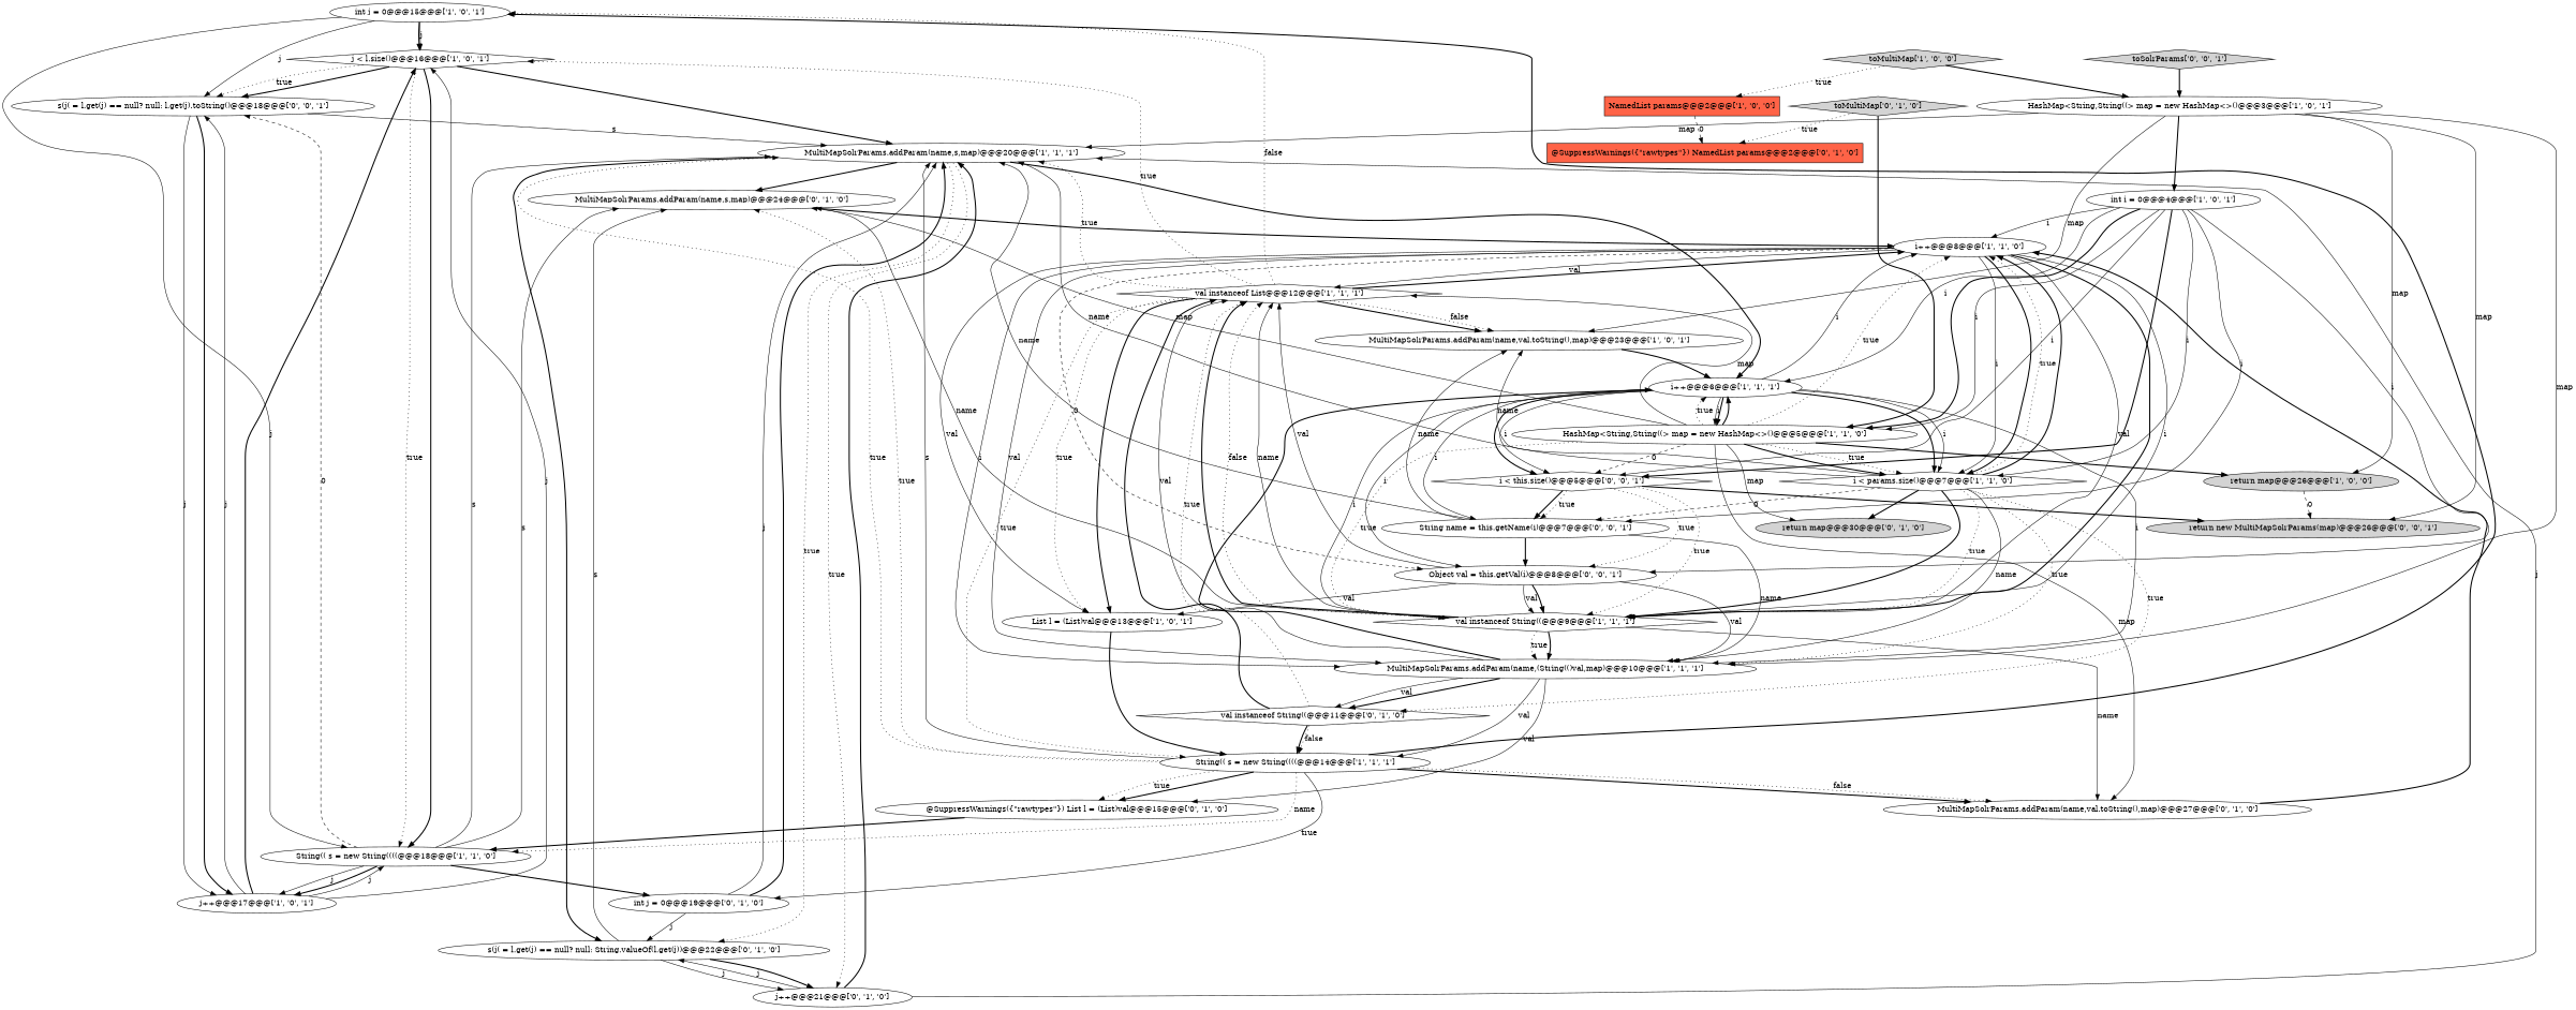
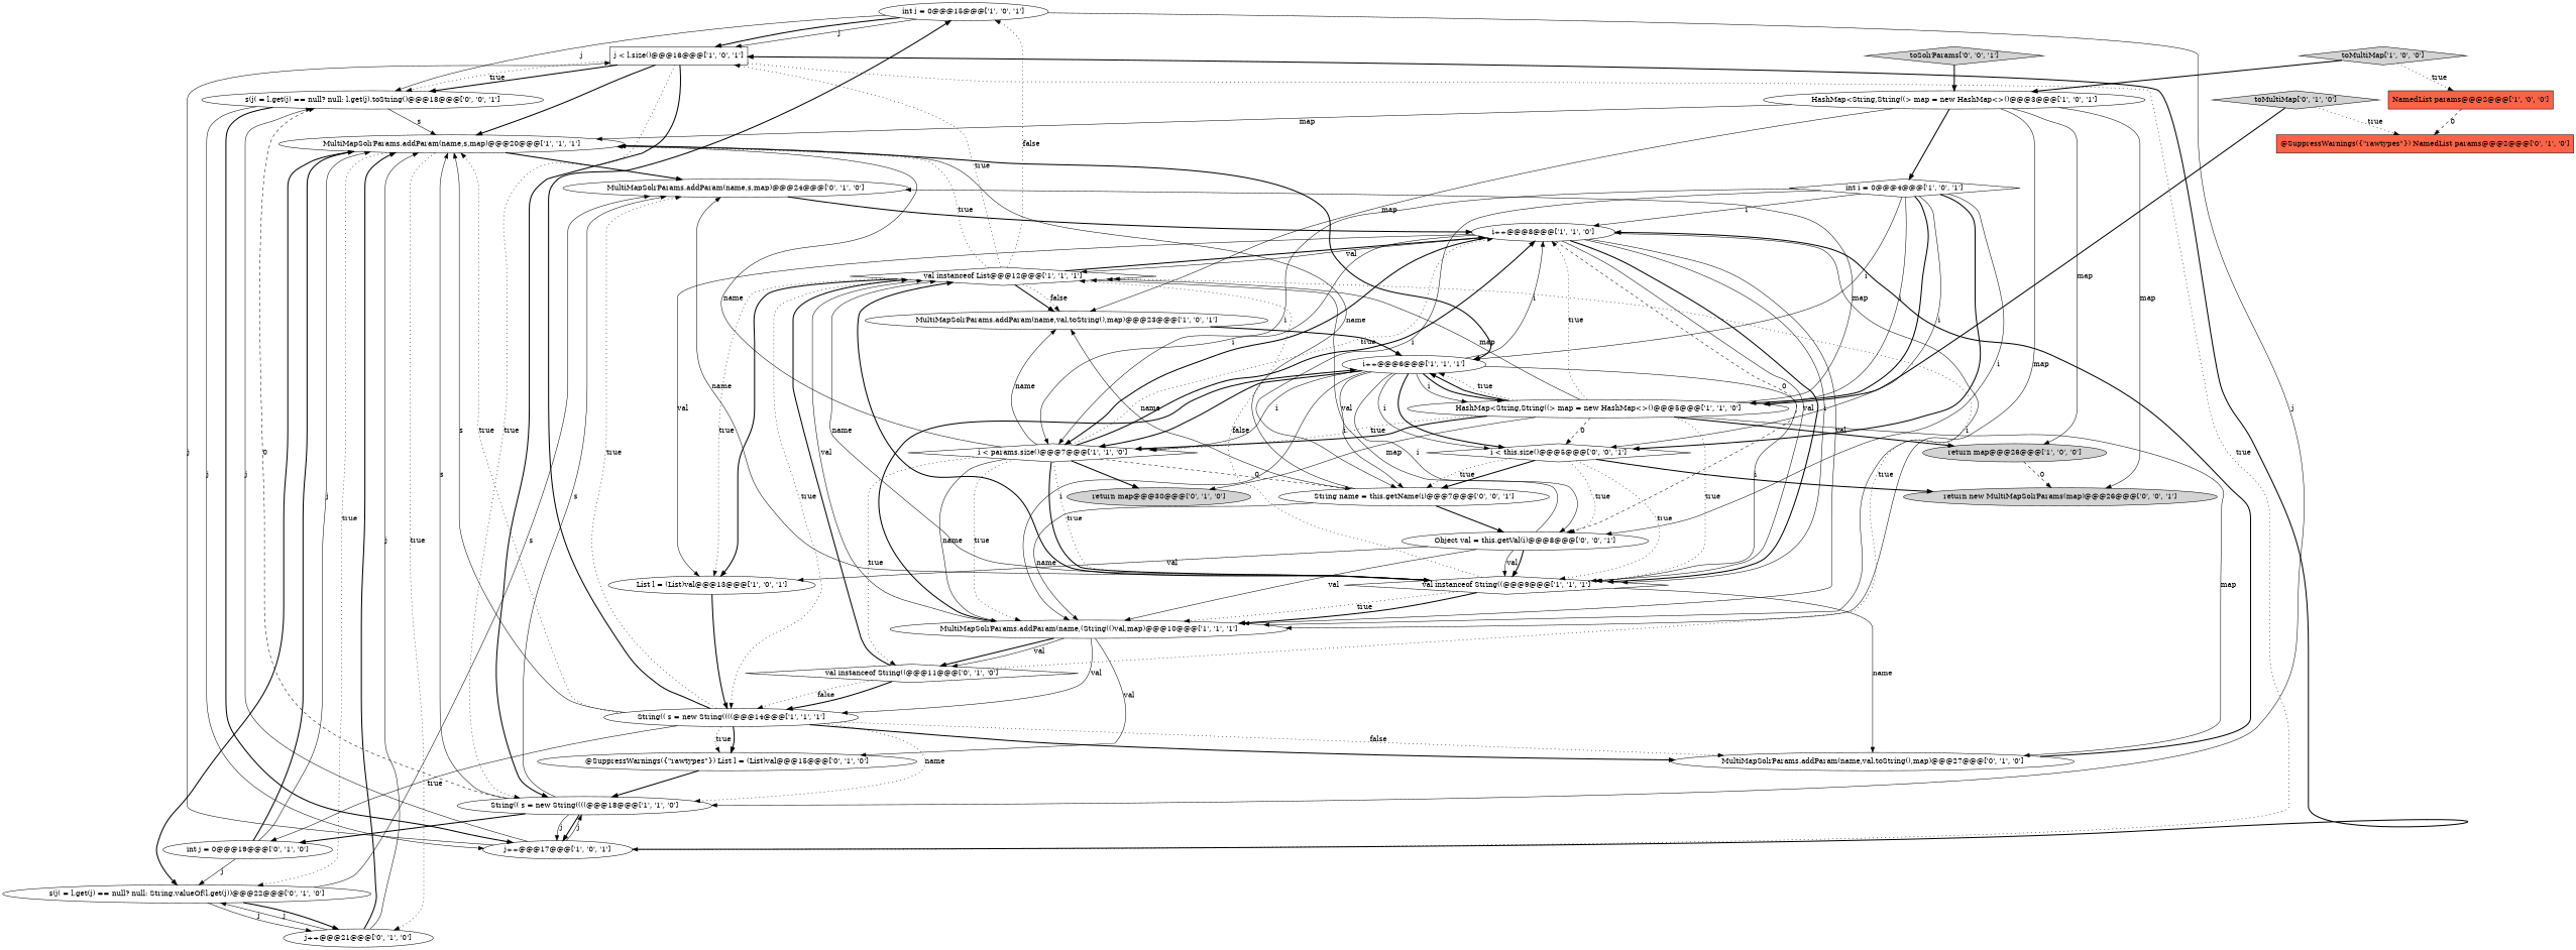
  digraph {
    node [fillcolor=white shape=ellipse style=filled]
    edge [style=solid]
    n1 [label="int j = 0@@@15@@@['1', '0', '1']"]
-   n2 [label="j < l.size()@@@16@@@['1', '0', '1']" shape=diamond]
+   n2 [label="j < l.size()@@@16@@@['1', '0', '1']" shape=box]
    n3 [label="s(j( = l.get(j) == null? null: l.get(j).toString()@@@18@@@['0', '0', '1']"]
    n4 [label="String(( s = new String((((@@@18@@@['1', '1', '0']"]
    n5 [label="MultiMapSolrParams.addParam(name,s,map)@@@20@@@['1', '1', '1']"]
    n6 [label="j++@@@17@@@['1', '0', '1']"]
    n7 [label="MultiMapSolrParams.addParam(name,s,map)@@@24@@@['0', '1', '0']"]
    n8 [label="int j = 0@@@19@@@['0', '1', '0']"]
    n9 [label="val instanceof List@@@12@@@['1', '1', '1']" shape=diamond]
    n10 [label="List l = (List)val@@@13@@@['1', '0', '1']"]
    n11 [label="String(( s = new String((((@@@14@@@['1', '1', '1']"]
    n12 [label="MultiMapSolrParams.addParam(name,val.toString(),map)@@@23@@@['1', '0', '1']"]
    n13 [label="i++@@@8@@@['1', '1', '0']"]
    n14 [label="MultiMapSolrParams.addParam(name,val.toString(),map)@@@27@@@['0', '1', '0']"]
    n15 [label="@SuppressWarnings({\"rawtypes\"}) List l = (List)val@@@15@@@['0', '1', '0']"]
    n16 [label="i++@@@6@@@['1', '1', '1']"]
    n17 [label="j++@@@21@@@['0', '1', '0']"]
    n18 [label="s(j( = l.get(j) == null? null: String.valueOf(l.get(j))@@@22@@@['0', '1', '0']"]
    n19 [label="i < params.size()@@@7@@@['1', '1', '0']" shape=diamond]
    n20 [label="Object val = this.getVal(i)@@@8@@@['0', '0', '1']"]
    n21 [label="val instanceof String((@@@9@@@['1', '1', '1']" shape=diamond]
    n22 [label="MultiMapSolrParams.addParam(name,(String(()val,map)@@@10@@@['1', '1', '1']"]
    n23 [fillcolor=lightgray label="toMultiMap['0', '1', '0']" shape=diamond]
    n24 [label="HashMap<String,String((> map = new HashMap<>()@@@5@@@['1', '1', '0']"]
    n25 [fillcolor=tomato label="@SuppressWarnings({\"rawtypes\"}) NamedList params@@@2@@@['0', '1', '0']" shape=box]
    n26 [fillcolor=lightgray label="return map@@@26@@@['1', '0', '0']"]
    n27 [label="i < this.size()@@@5@@@['0', '0', '1']" shape=diamond]
    n28 [fillcolor=lightgray label="return map@@@30@@@['0', '1', '0']"]
    n29 [fillcolor=lightgray label="return new MultiMapSolrParams(map)@@@26@@@['0', '0', '1']"]
    n30 [fillcolor=lightgray label="toMultiMap['1', '0', '0']" shape=diamond]
    n31 [fillcolor=tomato label="NamedList params@@@2@@@['1', '0', '0']" shape=box]
    n32 [label="HashMap<String,String((> map = new HashMap<>()@@@3@@@['1', '0', '1']"]
-   n33 [label="int i = 0@@@4@@@['1', '0', '1']"]
+   n33 [label="int i = 0@@@4@@@['1', '0', '1']" shape=diamond]
    n34 [label="String name = this.getName(i)@@@7@@@['0', '0', '1']"]
    n35 [label="val instanceof String((@@@11@@@['0', '1', '0']" shape=diamond]
    n36 [fillcolor=lightgray label="toSolrParams['0', '0', '1']" shape=diamond]
    n1 -> n2 [style=bold]
    n1 -> n2 [label=j]
    n1 -> n3 [label=j]
    n1 -> n4 [label=j]
    n2 -> n3 [style=bold]
    n2 -> n3 [label=true style=dotted]
    n2 -> n4 [label=true style=dotted]
    n2 -> n4 [style=bold]
    n2 -> n5 [style=bold]
+   n2 -> n6 [label=true style=dotted]
    n3 -> n5 [label=s]
    n3 -> n6 [label=j]
    n3 -> n6 [style=bold]
    n4 -> n3 [label=0 style=dashed]
    n4 -> n5 [label=s]
    n4 -> n6 [label=j]
    n4 -> n6 [style=bold]
    n4 -> n7 [label=s]
    n4 -> n8 [style=bold]
    n5 -> n7 [style=bold]
    n5 -> n16 [style=bold]
    n5 -> n17 [label=true style=dotted]
    n5 -> n18 [label=true style=dotted]
    n5 -> n18 [style=bold]
    n6 -> n2 [style=bold]
    n6 -> n2 [label=j]
    n6 -> n3 [label=j]
    n6 -> n4 [label=j]
    n7 -> n13 [style=bold]
    n8 -> n5 [style=bold]
    n8 -> n5 [label=j]
    n8 -> n18 [label=j]
    n9 -> n1 [label=false style=dotted]
    n9 -> n2 [label=true style=dotted]
    n9 -> n5 [label=true style=dotted]
    n9 -> n10 [label=true style=dotted]
    n9 -> n10 [style=bold]
    n9 -> n11 [label=true style=dotted]
    n9 -> n12 [style=bold]
    n9 -> n12 [label=false style=dotted]
    n9 -> n13 [style=bold]
    n10 -> n11 [style=bold]
    n11 -> n1 [style=bold]
    n11 -> n4 [label=name style=dotted]
    n11 -> n5 [label=true style=dotted]
    n11 -> n5 [label=s]
    n11 -> n7 [label=true style=dotted]
    n11 -> n8 [label=true]
    n11 -> n14 [style=bold]
    n11 -> n14 [label=false style=dotted]
    n11 -> n15 [style=bold]
    n11 -> n15 [label=true style=dotted]
    n12 -> n16 [style=bold]
    n13 -> n9 [label=val]
    n13 -> n10 [label=val]
    n13 -> n19 [label=i]
    n13 -> n19 [style=bold]
    n13 -> n20 [label=0 style=dashed]
    n13 -> n21 [label=val]
    n13 -> n21 [style=bold]
    n13 -> n21 [label=i]
    n13 -> n22 [label=i]
    n13 -> n22 [label=val]
    n14 -> n13 [style=bold]
    n15 -> n4 [style=bold]
    n16 -> n13 [label=i]
    n16 -> n19 [style=bold]
    n16 -> n19 [label=i]
    n16 -> n20 [label=i]
    n16 -> n21 [label=i]
    n16 -> n22 [label=i]
    n16 -> n24 [label=i]
    n16 -> n24 [style=bold]
    n16 -> n27 [label=i]
    n16 -> n27 [style=bold]
    n16 -> n34 [label=i]
    n17 -> n5 [style=bold]
    n17 -> n5 [label=j]
    n17 -> n18 [label=j]
    n18 -> n7 [label=s]
    n18 -> n17 [label=j]
    n18 -> n17 [style=bold]
    n19 -> n5 [label=name]
    n19 -> n12 [label=name]
    n19 -> n13 [label=true style=dotted]
    n19 -> n13 [style=bold]
    n19 -> n21 [label=true style=dotted]
    n19 -> n21 [style=bold]
    n19 -> n22 [label=name]
    n19 -> n22 [label=true style=dotted]
    n19 -> n28 [style=bold]
    n19 -> n34 [label=0 style=dashed]
    n19 -> n35 [label=true style=dotted]
    n20 -> n9 [label=val]
    n20 -> n10 [label=val]
    n20 -> n21 [label=val]
    n20 -> n21 [style=bold]
    n20 -> n22 [label=val]
    n21 -> n7 [label=name]
    n21 -> n9 [style=bold]
    n21 -> n9 [label=false style=dotted]
    n21 -> n9 [label=name]
    n21 -> n14 [label=name]
    n21 -> n22 [style=bold]
    n21 -> n22 [label=true style=dotted]
    n22 -> n9 [label=val]
    n22 -> n11 [label=val]
    n22 -> n15 [label=val]
    n22 -> n16 [style=bold]
    n22 -> n35 [style=bold]
    n22 -> n35 [label=val]
    n23 -> n24 [style=bold]
    n23 -> n25 [label=true style=dotted]
    n24 -> n7 [label=map]
    n24 -> n9 [label=map]
    n24 -> n13 [label=true style=dotted]
    n24 -> n14 [label=map]
    n24 -> n16 [style=bold]
    n24 -> n16 [label=true style=dotted]
    n24 -> n19 [label=true style=dotted]
    n24 -> n19 [style=bold]
    n24 -> n21 [label=true style=dotted]
    n24 -> n26 [style=bold]
    n24 -> n27 [label=0 style=dashed]
    n24 -> n28 [label=map]
    n26 -> n29 [label=0 style=dashed]
    n27 -> n20 [label=true style=dotted]
    n27 -> n21 [label=true style=dotted]
    n27 -> n29 [style=bold]
    n27 -> n34 [style=bold]
    n27 -> n34 [label=true style=dotted]
    n30 -> n31 [label=true style=dotted]
    n30 -> n32 [style=bold]
    n31 -> n25 [label=0 style=dashed]
    n32 -> n5 [label=map]
    n32 -> n12 [label=map]
    n32 -> n22 [label=map]
    n32 -> n26 [label=map]
    n32 -> n29 [label=map]
    n32 -> n33 [style=bold]
    n33 -> n13 [label=i]
    n33 -> n16 [label=i]
    n33 -> n19 [label=i]
    n33 -> n20 [label=i]
    n33 -> n24 [style=bold]
    n33 -> n24 [label=i]
    n33 -> n27 [style=bold]
    n33 -> n27 [label=i]
    n33 -> n34 [label=i]
    n34 -> n5 [label=name]
    n34 -> n12 [label=name]
    n34 -> n20 [style=bold]
    n34 -> n22 [label=name]
    n35 -> n9 [style=bold]
    n35 -> n9 [label=true style=dotted]
    n35 -> n11 [style=bold]
    n35 -> n11 [label=false style=dotted]
    n36 -> n32 [style=bold]
  }
